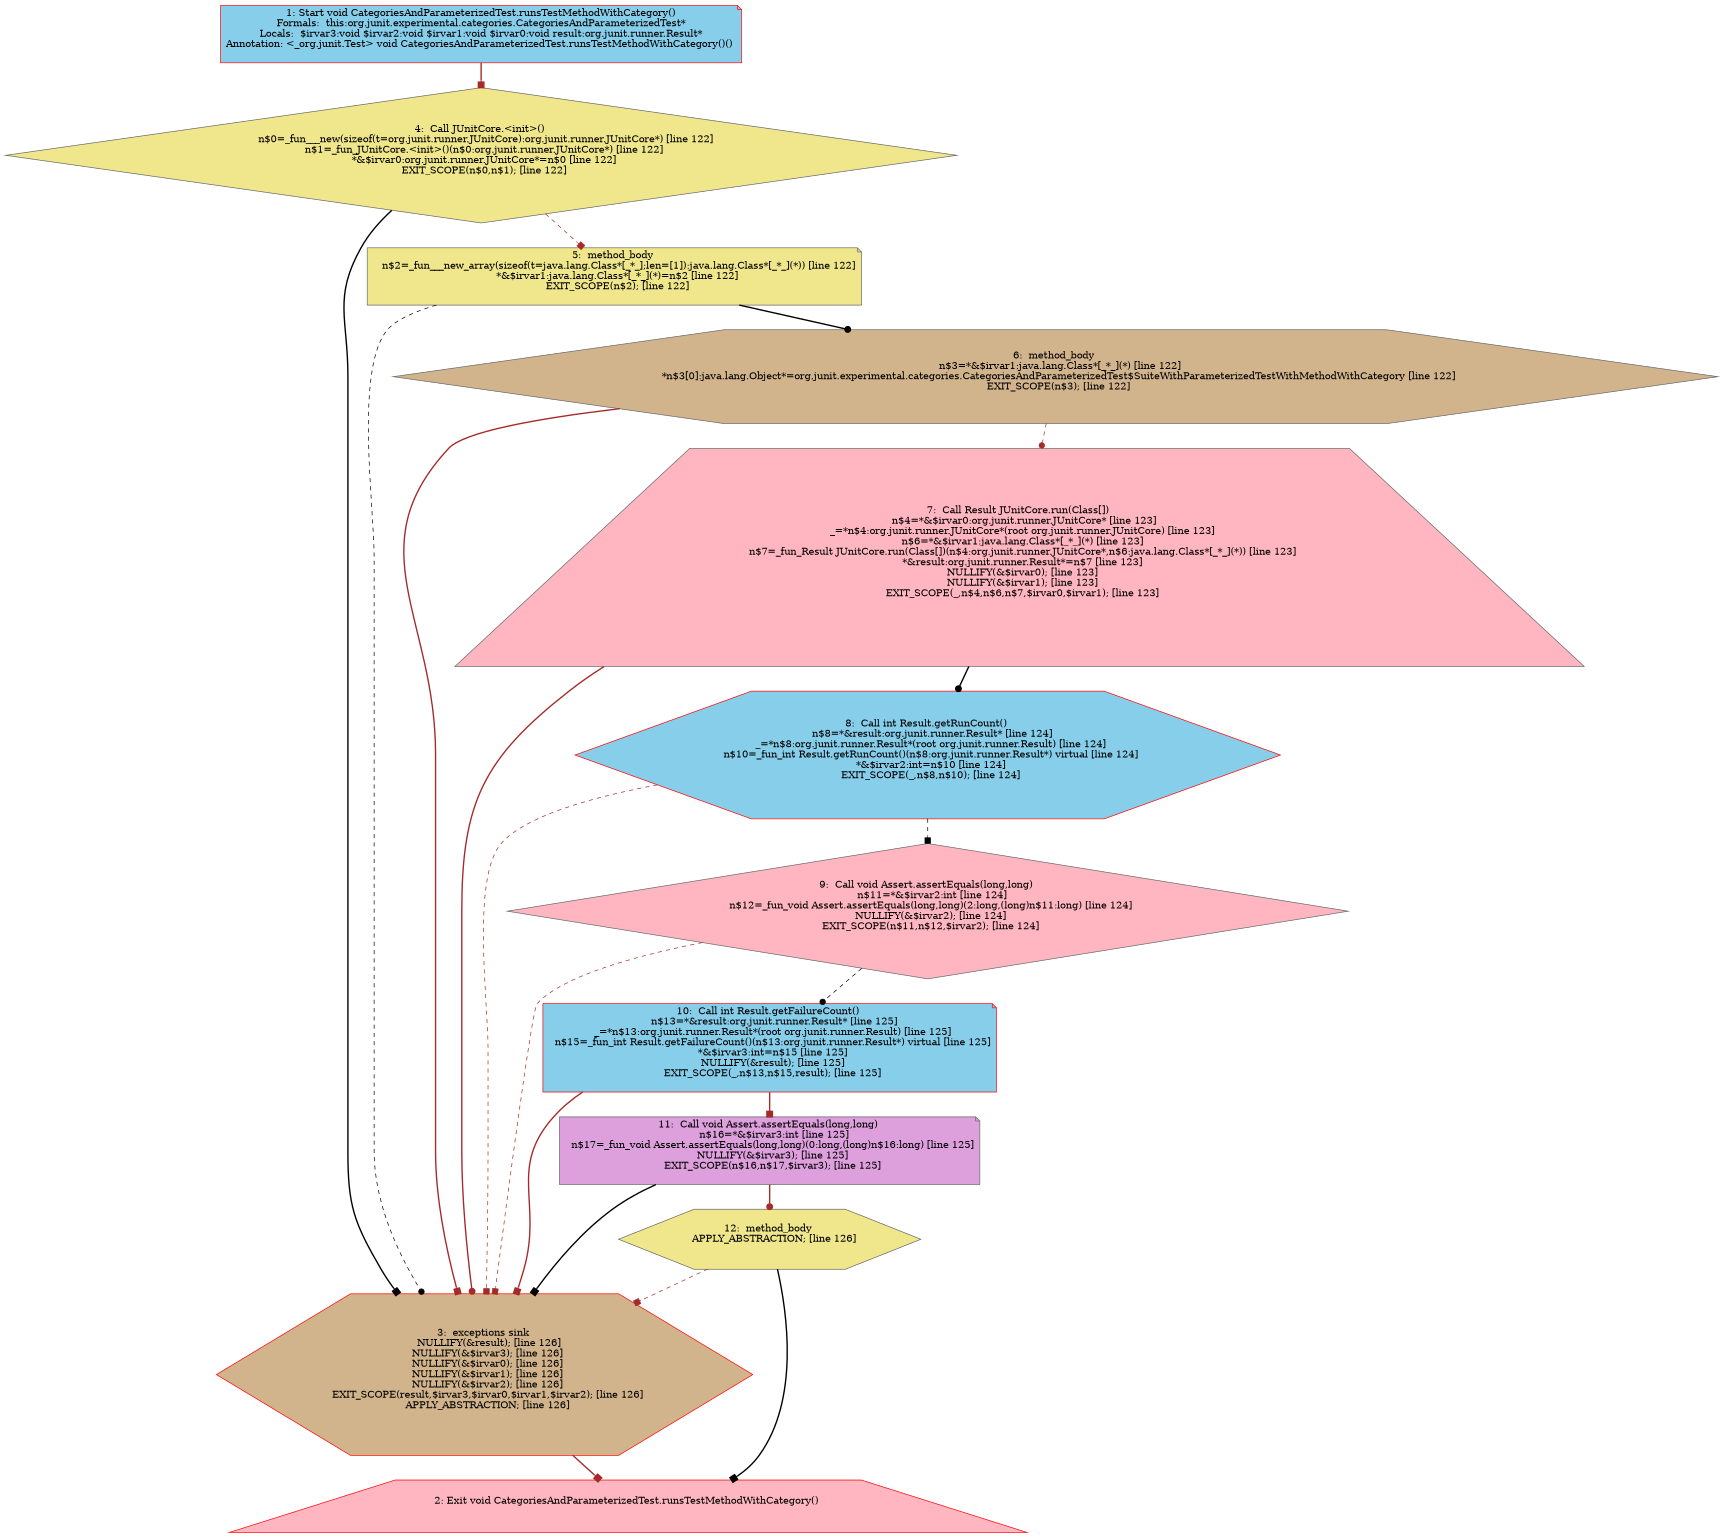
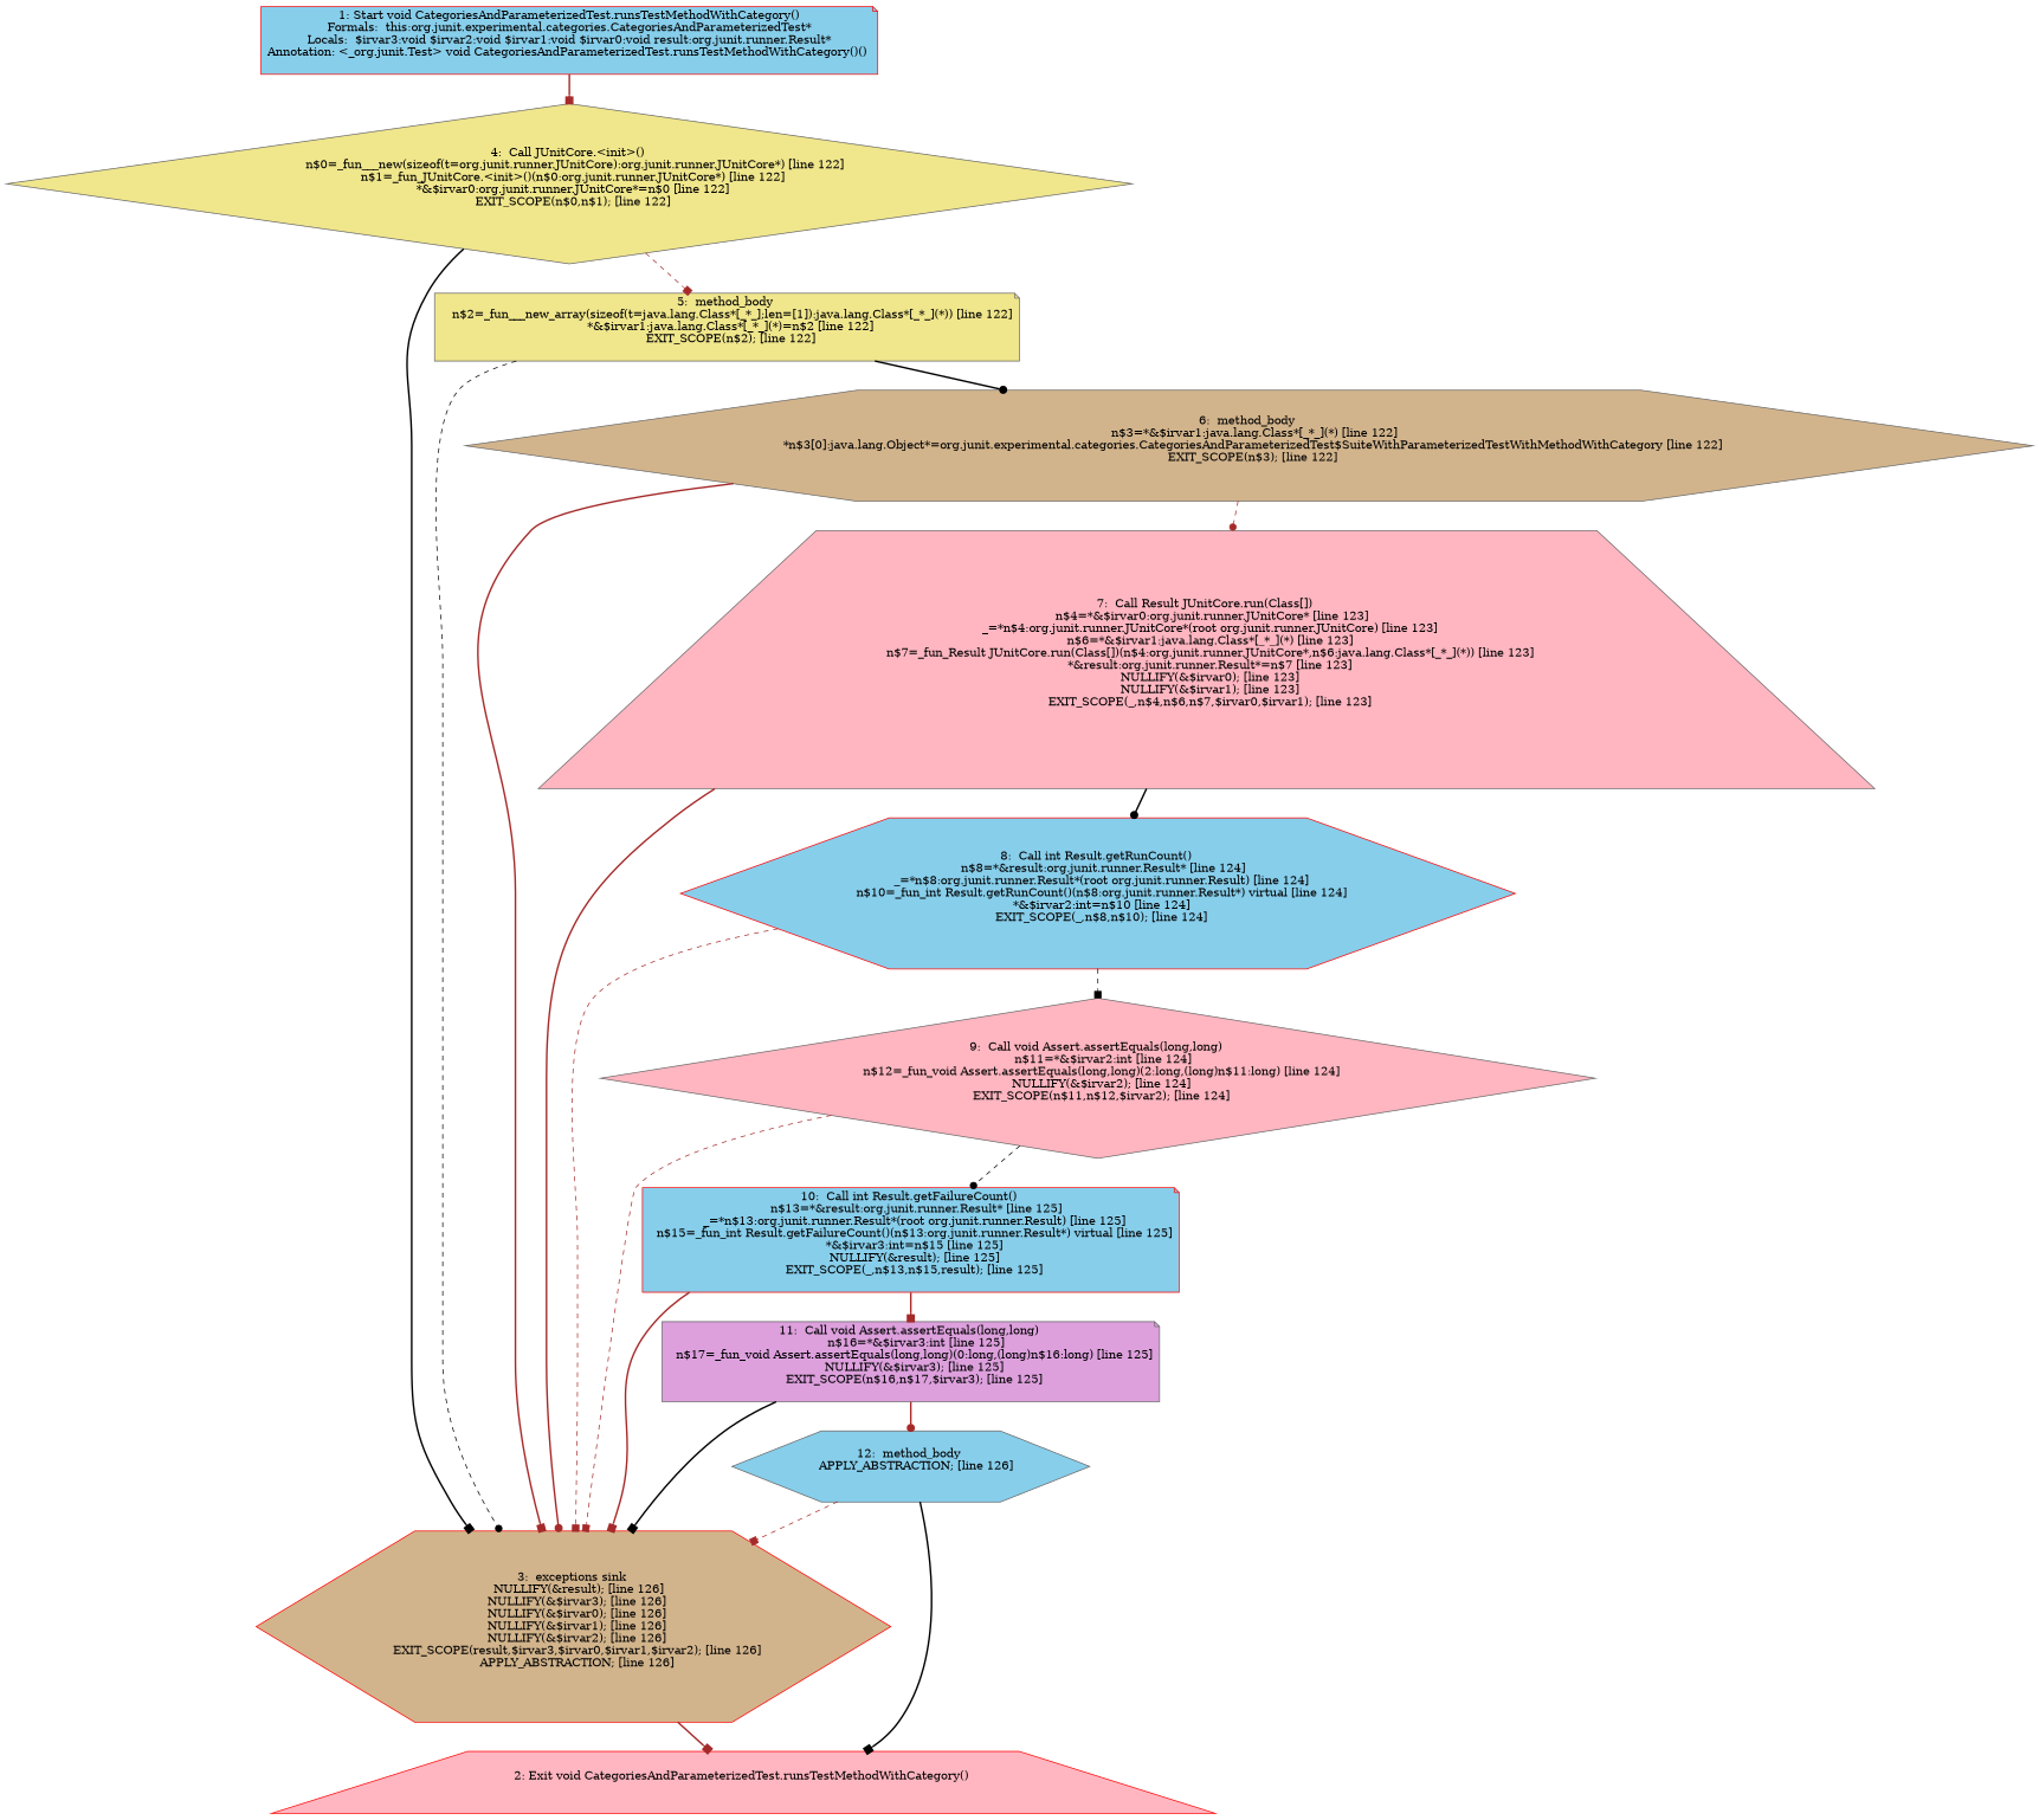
  digraph {
    node [color=gray40 style=filled fillcolor=skyblue shape=note]
    edge [color=brown style=bold arrowhead=box]
    n1 [color=red label="1: Start void CategoriesAndParameterizedTest.runsTestMethodWithCategory()\nFormals:  this:org.junit.experimental.categories.CategoriesAndParameterizedTest*\nLocals:  $irvar3:void $irvar2:void $irvar1:void $irvar0:void result:org.junit.runner.Result*\nAnnotation: <_org.junit.Test> void CategoriesAndParameterizedTest.runsTestMethodWithCategory()() \n  "]
    n2 [label="4:  Call JUnitCore.<init>() \n   n$0=_fun___new(sizeof(t=org.junit.runner.JUnitCore):org.junit.runner.JUnitCore*) [line 122]\n  n$1=_fun_JUnitCore.<init>()(n$0:org.junit.runner.JUnitCore*) [line 122]\n  *&$irvar0:org.junit.runner.JUnitCore*=n$0 [line 122]\n  EXIT_SCOPE(n$0,n$1); [line 122]\n " shape=diamond fillcolor=khaki]
    n3 [label="3:  exceptions sink \n   NULLIFY(&result); [line 126]\n  NULLIFY(&$irvar3); [line 126]\n  NULLIFY(&$irvar0); [line 126]\n  NULLIFY(&$irvar1); [line 126]\n  NULLIFY(&$irvar2); [line 126]\n  EXIT_SCOPE(result,$irvar3,$irvar0,$irvar1,$irvar2); [line 126]\n  APPLY_ABSTRACTION; [line 126]\n " shape=hexagon fillcolor=tan color=red]
    n4 [label="5:  method_body \n   n$2=_fun___new_array(sizeof(t=java.lang.Class*[_*_];len=[1]):java.lang.Class*[_*_](*)) [line 122]\n  *&$irvar1:java.lang.Class*[_*_](*)=n$2 [line 122]\n  EXIT_SCOPE(n$2); [line 122]\n " fillcolor=khaki]
    n5 [color=red label="2: Exit void CategoriesAndParameterizedTest.runsTestMethodWithCategory() \n  " fillcolor=lightpink shape=trapezium]
    n6 [label="6:  method_body \n   n$3=*&$irvar1:java.lang.Class*[_*_](*) [line 122]\n  *n$3[0]:java.lang.Object*=org.junit.experimental.categories.CategoriesAndParameterizedTest$SuiteWithParameterizedTestWithMethodWithCategory [line 122]\n  EXIT_SCOPE(n$3); [line 122]\n " shape=hexagon fillcolor=tan]
    n7 [label="7:  Call Result JUnitCore.run(Class[]) \n   n$4=*&$irvar0:org.junit.runner.JUnitCore* [line 123]\n  _=*n$4:org.junit.runner.JUnitCore*(root org.junit.runner.JUnitCore) [line 123]\n  n$6=*&$irvar1:java.lang.Class*[_*_](*) [line 123]\n  n$7=_fun_Result JUnitCore.run(Class[])(n$4:org.junit.runner.JUnitCore*,n$6:java.lang.Class*[_*_](*)) [line 123]\n  *&result:org.junit.runner.Result*=n$7 [line 123]\n  NULLIFY(&$irvar0); [line 123]\n  NULLIFY(&$irvar1); [line 123]\n  EXIT_SCOPE(_,n$4,n$6,n$7,$irvar0,$irvar1); [line 123]\n " shape=trapezium fillcolor=lightpink]
    n8 [label="8:  Call int Result.getRunCount() \n   n$8=*&result:org.junit.runner.Result* [line 124]\n  _=*n$8:org.junit.runner.Result*(root org.junit.runner.Result) [line 124]\n  n$10=_fun_int Result.getRunCount()(n$8:org.junit.runner.Result*) virtual [line 124]\n  *&$irvar2:int=n$10 [line 124]\n  EXIT_SCOPE(_,n$8,n$10); [line 124]\n " shape=hexagon color=red]
    n9 [label="9:  Call void Assert.assertEquals(long,long) \n   n$11=*&$irvar2:int [line 124]\n  n$12=_fun_void Assert.assertEquals(long,long)(2:long,(long)n$11:long) [line 124]\n  NULLIFY(&$irvar2); [line 124]\n  EXIT_SCOPE(n$11,n$12,$irvar2); [line 124]\n " shape=diamond fillcolor=lightpink]
    n10 [label="10:  Call int Result.getFailureCount() \n   n$13=*&result:org.junit.runner.Result* [line 125]\n  _=*n$13:org.junit.runner.Result*(root org.junit.runner.Result) [line 125]\n  n$15=_fun_int Result.getFailureCount()(n$13:org.junit.runner.Result*) virtual [line 125]\n  *&$irvar3:int=n$15 [line 125]\n  NULLIFY(&result); [line 125]\n  EXIT_SCOPE(_,n$13,n$15,result); [line 125]\n " color=red]
    n11 [label="11:  Call void Assert.assertEquals(long,long) \n   n$16=*&$irvar3:int [line 125]\n  n$17=_fun_void Assert.assertEquals(long,long)(0:long,(long)n$16:long) [line 125]\n  NULLIFY(&$irvar3); [line 125]\n  EXIT_SCOPE(n$16,n$17,$irvar3); [line 125]\n " fillcolor=plum]
-   n12 [label="12:  method_body \n   APPLY_ABSTRACTION; [line 126]\n " shape=hexagon fillcolor=khaki]
+   n12 [label="12:  method_body \n   APPLY_ABSTRACTION; [line 126]\n " shape=hexagon]
    n1 -> n2
    n2 -> n3 [color=black]
    n2 -> n4 [style=dashed]
    n3 -> n5
    n4 -> n3 [color=black style=dashed arrowhead=dot]
    n4 -> n6 [color=black arrowhead=dot]
    n6 -> n3
    n6 -> n7 [style=dashed arrowhead=dot]
    n7 -> n3 [arrowhead=dot]
    n7 -> n8 [color=black arrowhead=dot]
    n8 -> n3 [style=dashed]
    n8 -> n9 [color=black style=dashed]
    n9 -> n3 [style=dashed]
    n9 -> n10 [color=black style=dashed arrowhead=dot]
    n10 -> n3
    n10 -> n11
    n11 -> n3 [color=black]
    n11 -> n12 [arrowhead=dot]
    n12 -> n3 [style=dashed]
    n12 -> n5 [color=black]
  }
